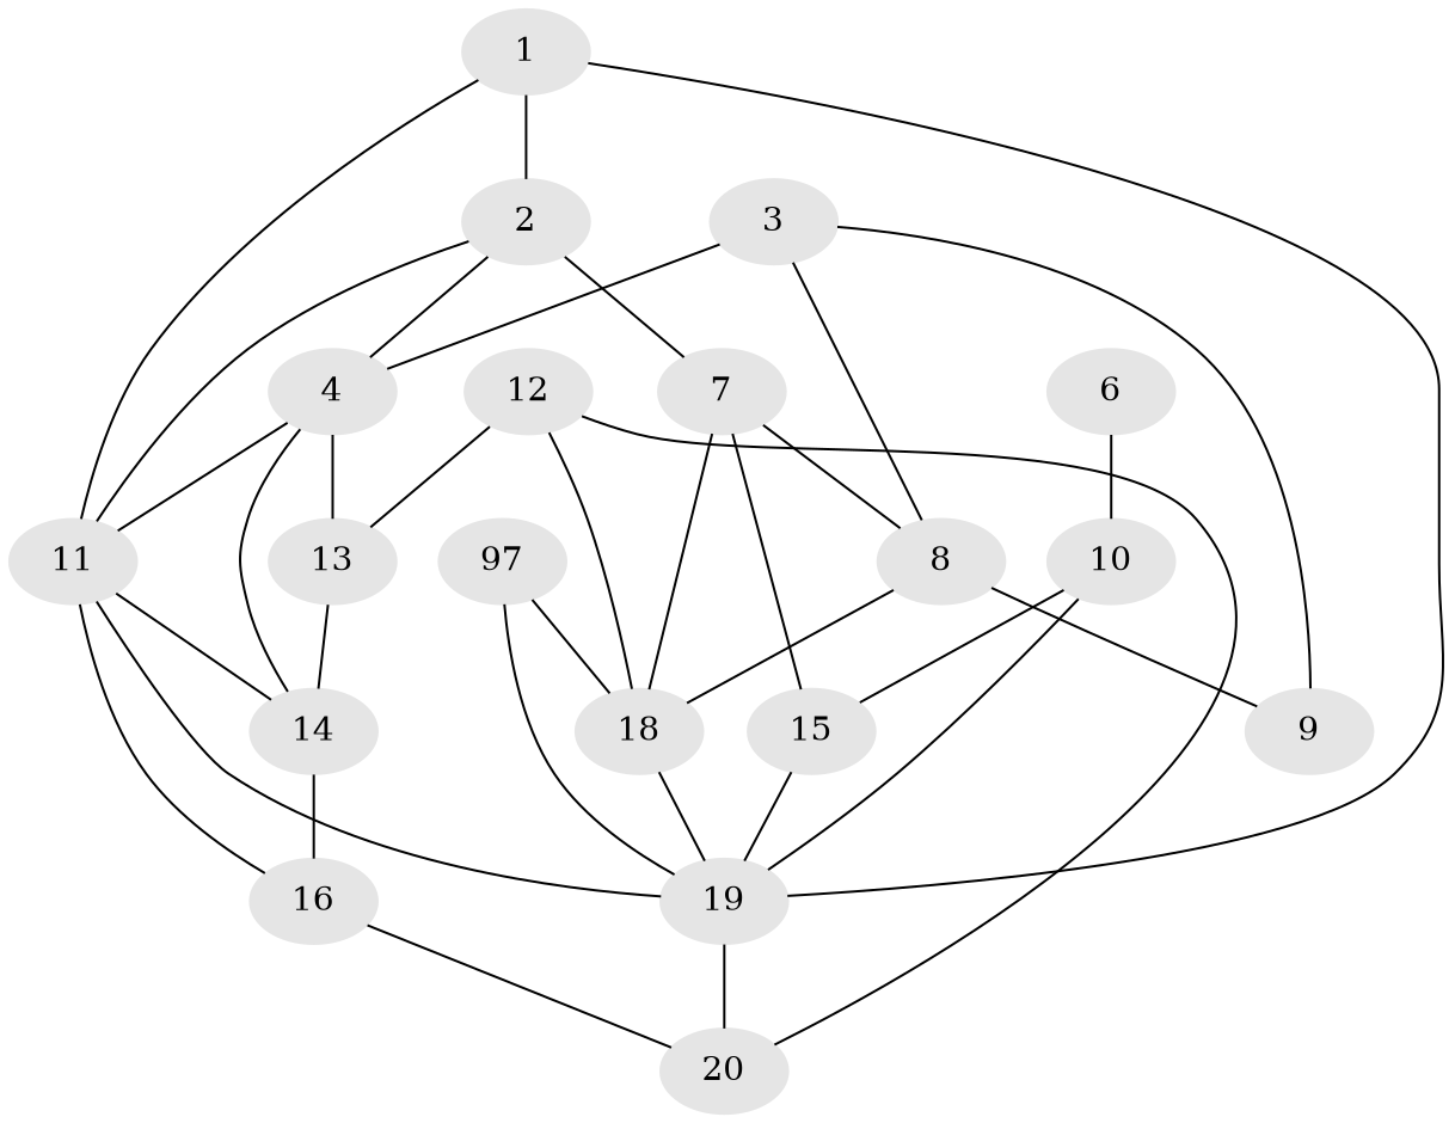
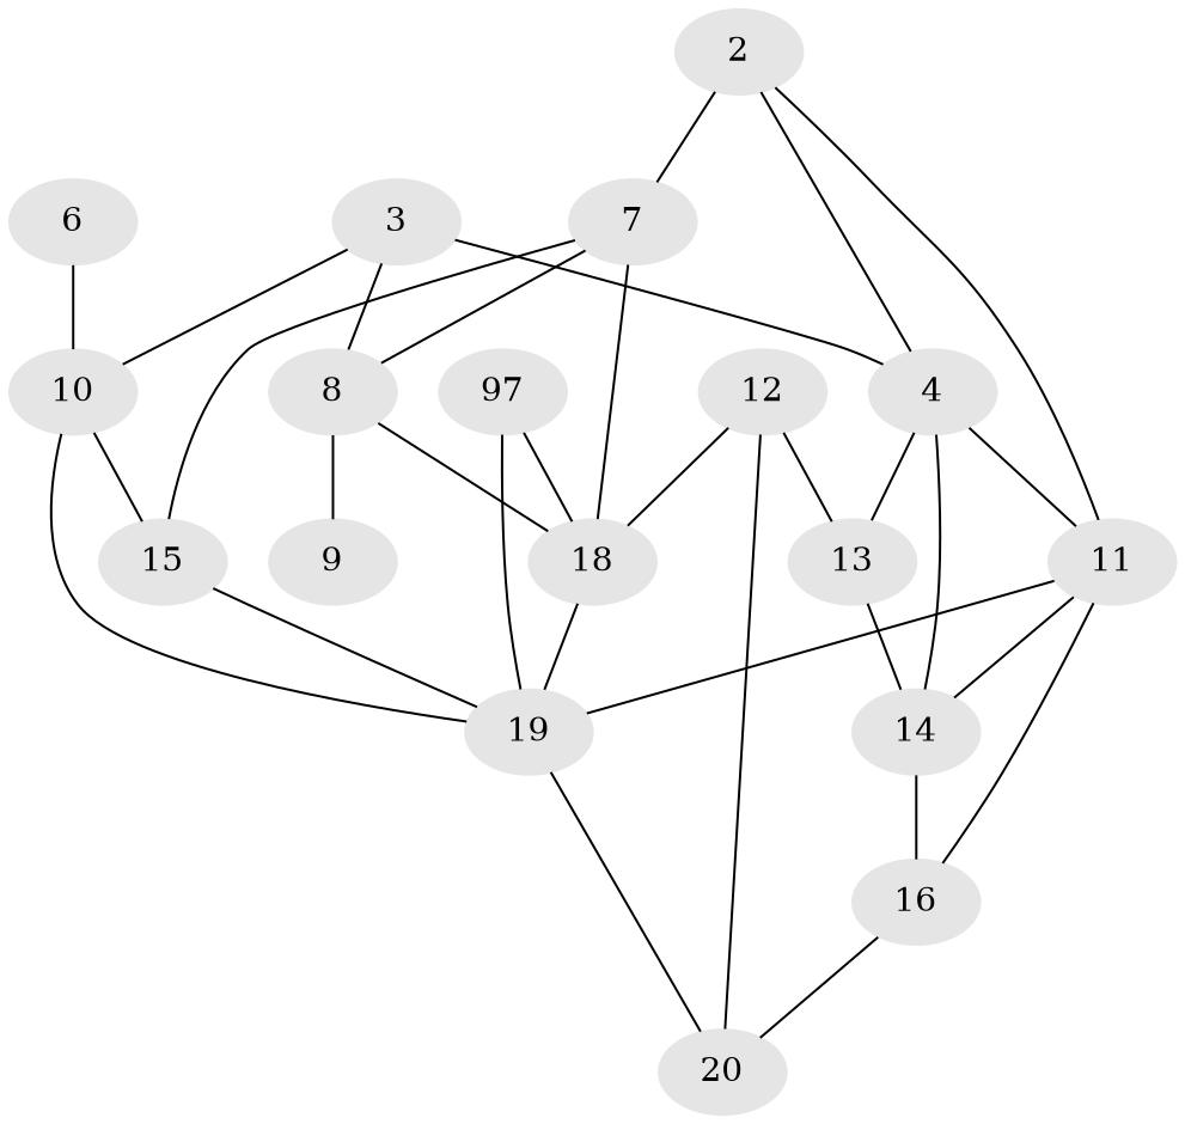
  graph {
    node [color=gray90 style=filled]
    edge [weight=1.0]
-   1
    2
    11
    19
    4
    7
    14
    16
    20
    13
    8
    15
    18
    3
    9
    6
    10
    12
    n19 [label=97]
-   1 -- 2
-   1 -- 11
-   1 -- 19
    2 -- 11
    2 -- 4
    2 -- 7 [weight=2.0]
    11 -- 19
    11 -- 14
    11 -- 16
    19 -- 20
    4 -- 11
    4 -- 14
    4 -- 13 [weight=2.0]
    7 -- 8
    7 -- 15
    7 -- 18
    14 -- 16
    16 -- 20
    13 -- 14 [weight=2.0]
    8 -- 18
    8 -- 9 [weight=2.0]
    15 -- 19
    18 -- 19
    3 -- 4 [weight=2.0]
    3 -- 8
-   3 -- 9
+   3 -- 10
    6 -- 10 [weight=2.0]
    10 -- 19
    10 -- 15
    12 -- 20
    12 -- 13 [weight=2.0]
    12 -- 18
    n19 -- 19
    n19 -- 18 [weight=2.0]
  }
